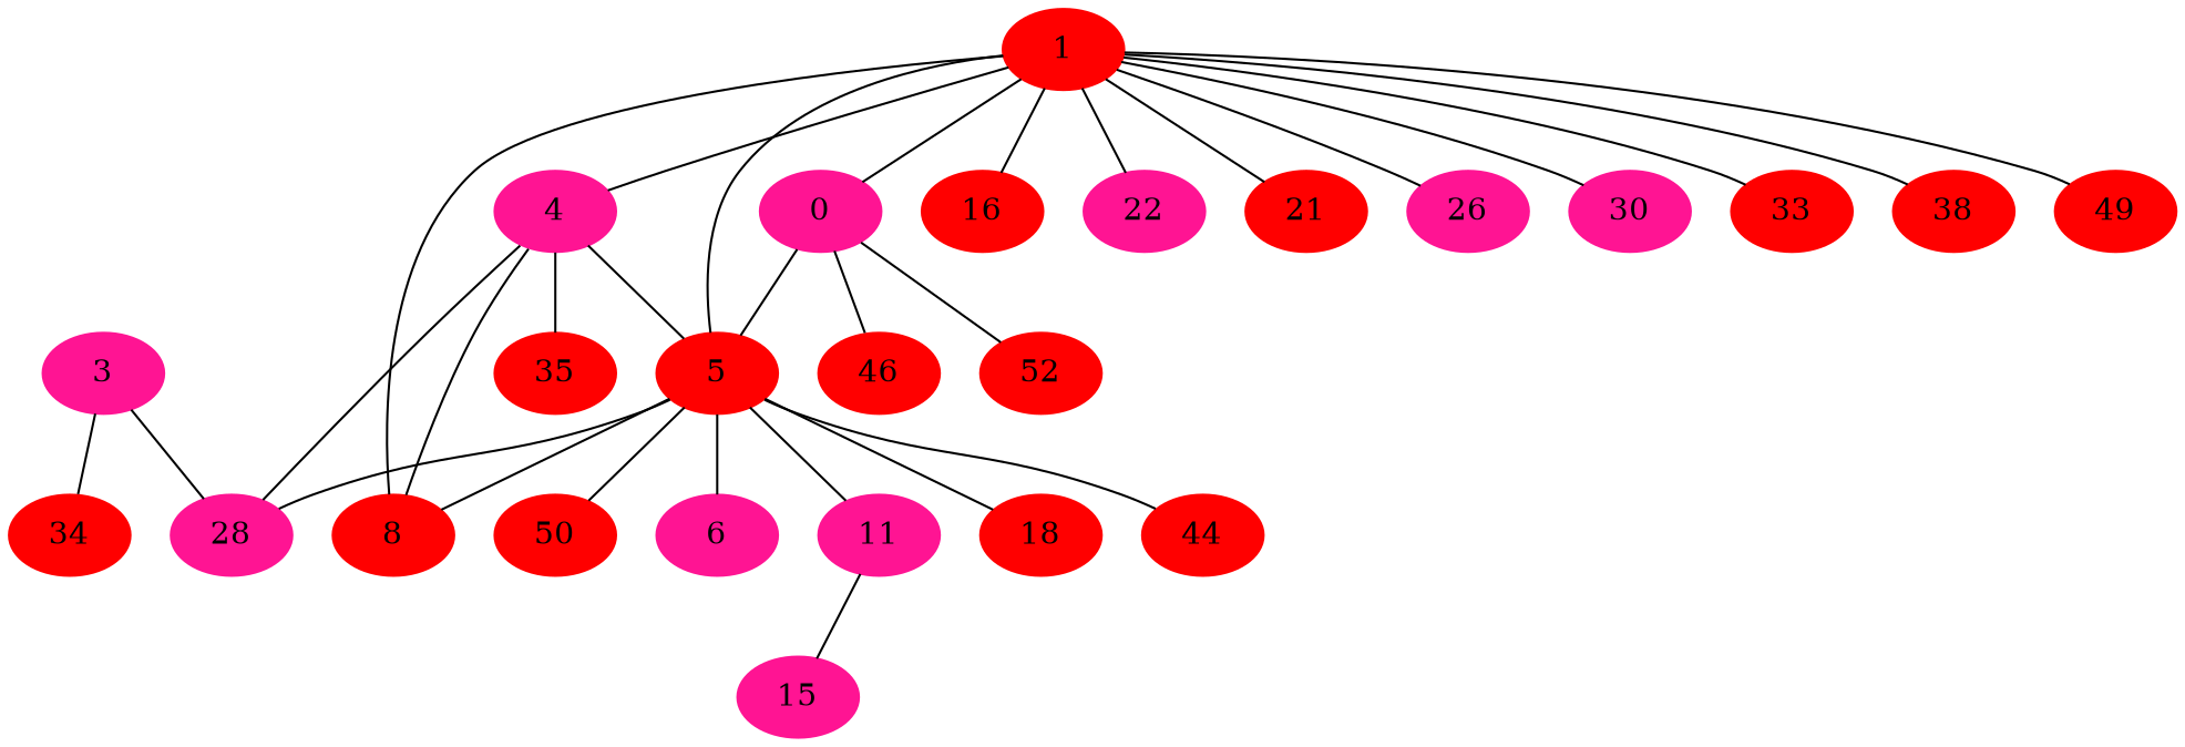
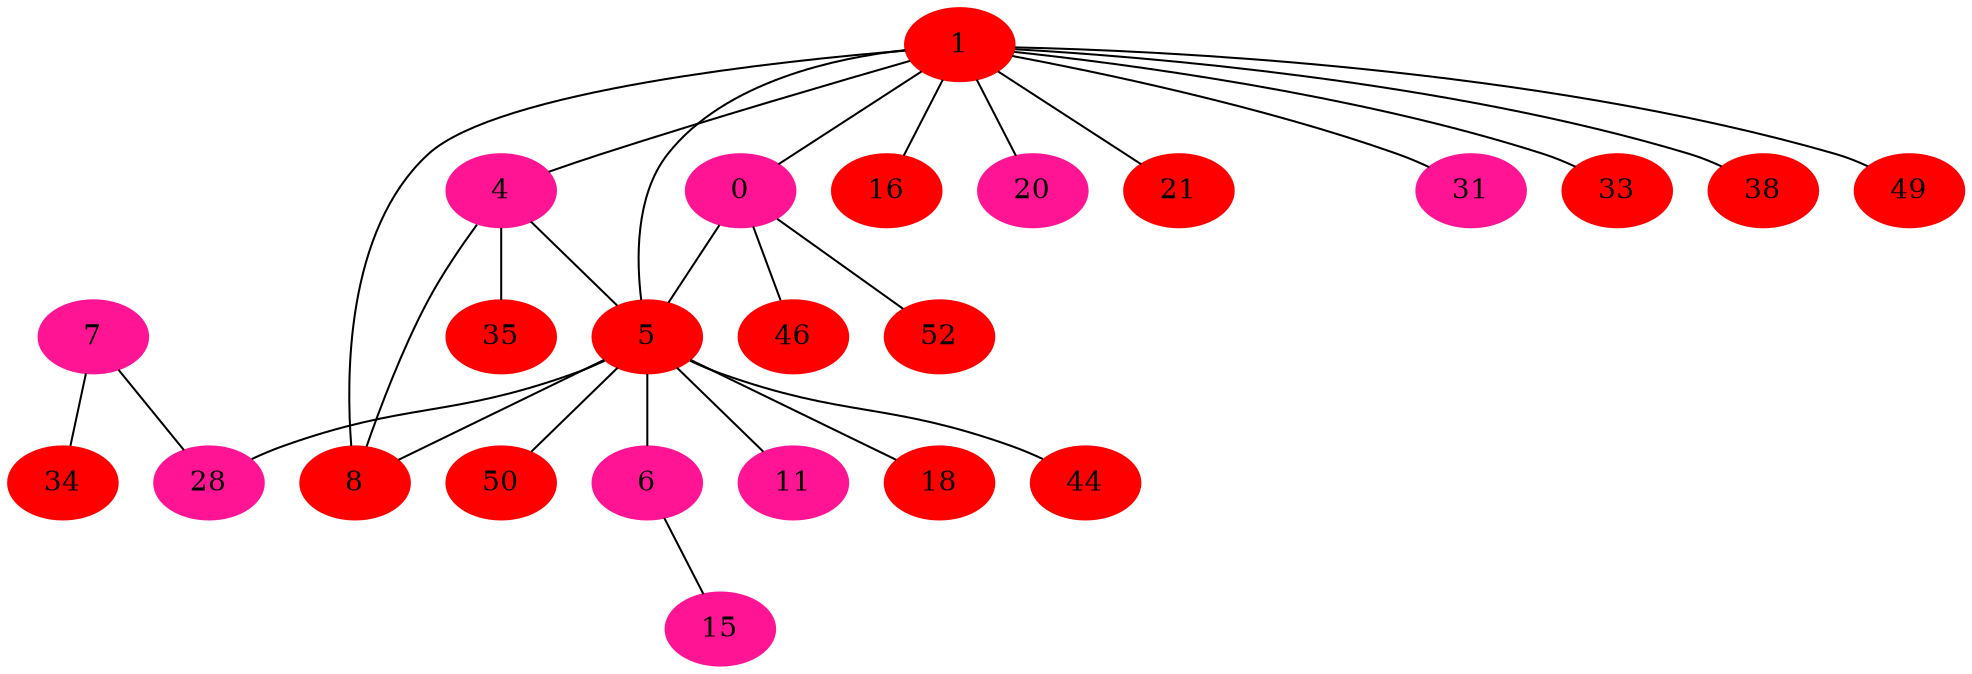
  graph {
    node [color=red style=filled]
    n1 [color=deeppink label=0 super="+24"]
    5 [super="+9+14+7"]
    46
    52
    1
    4 [color=deeppink]
    8 [super="+48+13"]
    16
-   20 [color=deeppink super="+39" label=22]
+   20 [color=deeppink super="+39"]
    21 [super="+42"]
-   26 [color=deeppink]
-   30 [color=deeppink]
+   30 [color=deeppink label=31]
    33
    38
    49
    28 [color=deeppink super="+31"]
    35
    6 [color=deeppink]
    11 [color=deeppink]
    18
    44
    50
-   3 [color=deeppink]
+   3 [color=deeppink label=7]
    34
    15 [color=deeppink]
    n1 -- 5
    n1 -- 46
    n1 -- 52
    5 -- 8
    5 -- 28
    5 -- 6
    5 -- 11
    5 -- 18
    5 -- 44
    5 -- 50
    1 -- n1
    1 -- 5 [weight=2]
    1 -- 4
    1 -- 8 [weight=2]
    1 -- 16
    1 -- 20
    1 -- 21
-   1 -- 26
    1 -- 30
    1 -- 33
    1 -- 38
    1 -- 49
    4 -- 5
    4 -- 8
-   4 -- 28
    4 -- 35
-   11 -- 15
+   6 -- 15
    3 -- 28
    3 -- 34
  }
